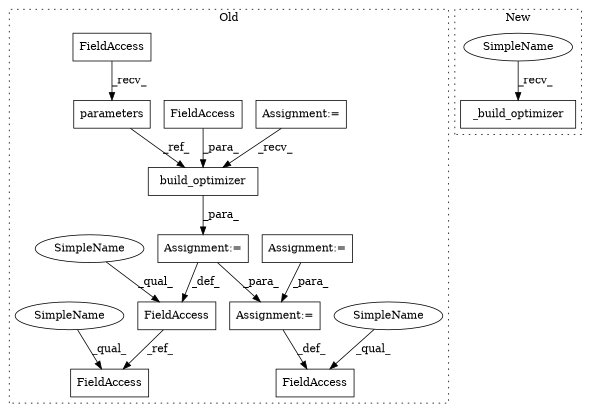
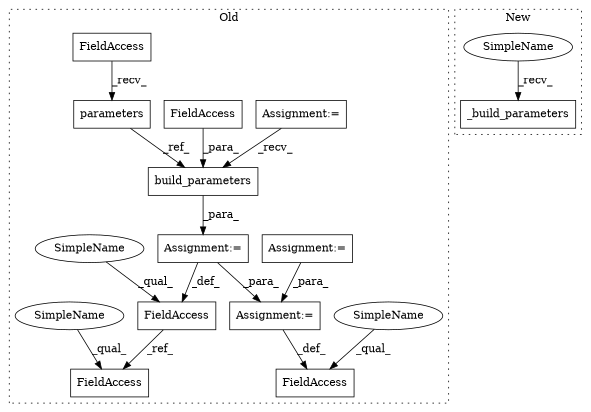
  digraph {
    node [a=22 l=4 s=803 shape=box]
-   n1 [a=32 l="16,1" label=build_optimizer s="747,796"]
+   n1 [a=32 l="16,1" label=build_parameters s="747,796"]
    n2 [a=32 l=12 label=parameters s=784]
    n3 [l=17 label=FieldAccess]
    n4 [l=14 label=FieldAccess s=726]
    n5 [l=14 label=FieldAccess s=863]
    n6 [a=7 l=1 label="Assignment:=" s=820]
    n7 [a=7 l=1 label="Assignment:=" s=740]
    n8 [a=7 l=5 label="Assignment:=" s=486]
    n9 [a=7 l=12 label="Assignment:=" s=461]
    n10 [a=42 label=SimpleName s=726 shape=ellipse]
    n11 [a=42 label=SimpleName shape=ellipse]
    n12 [a=42 label=SimpleName s=863 shape=ellipse]
    n13 [l=9 label=FieldAccess s=763]
    n14 [l=10 label=FieldAccess s=773]
-   n15 [a=32 l=18 label=_build_optimizer s=688]
+   n15 [a=32 l=18 label=_build_parameters s=688]
    n16 [a=42 label=SimpleName s=683 shape=ellipse]
    subgraph cluster_1 {
      label=Old
      style=dotted
      n1
      n2
      n3
      n4
      n5
      n6
      n7
      n8
      n9
      n10
      n11
      n12
      n13
      n14
    }
    subgraph cluster_2 {
      label=New
      style=dotted
      n15
      n16
    }
    n1 -> n7 [label=_para_]
    n2 -> n1 [label=_ref_]
    n4 -> n5 [label=_ref_]
    n6 -> n3 [label=_def_]
    n7 -> n4 [label=_def_]
    n7 -> n6 [label=_para_]
    n8 -> n1 [label=_recv_]
    n9 -> n6 [label=_para_]
    n10 -> n4 [label=_qual_]
    n11 -> n3 [label=_qual_]
    n12 -> n5 [label=_qual_]
    n13 -> n1 [label=_para_]
    n14 -> n2 [label=_recv_]
    n16 -> n15 [label=_recv_]
  }
